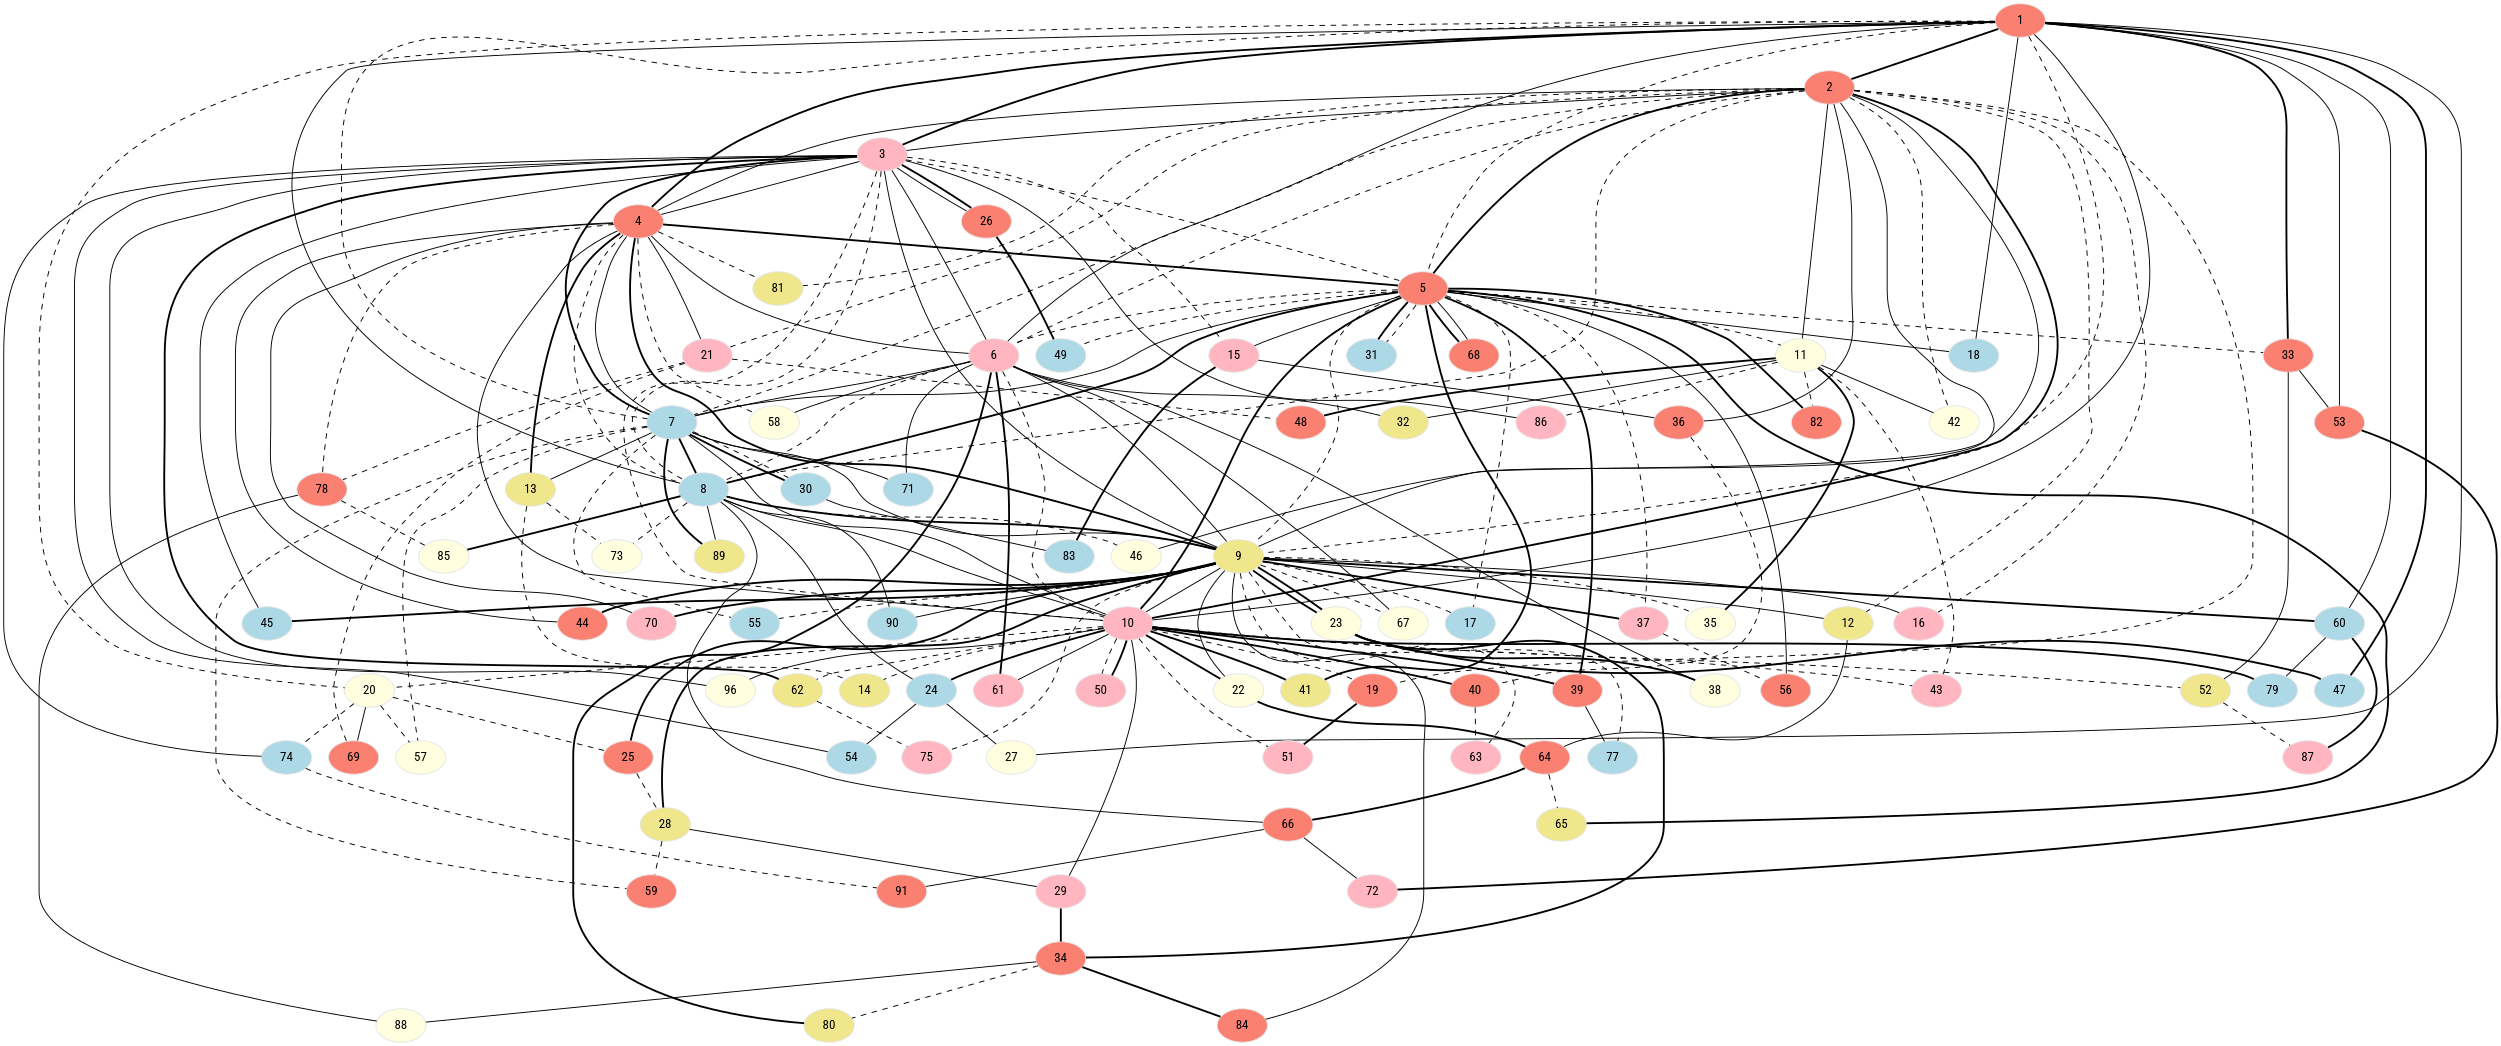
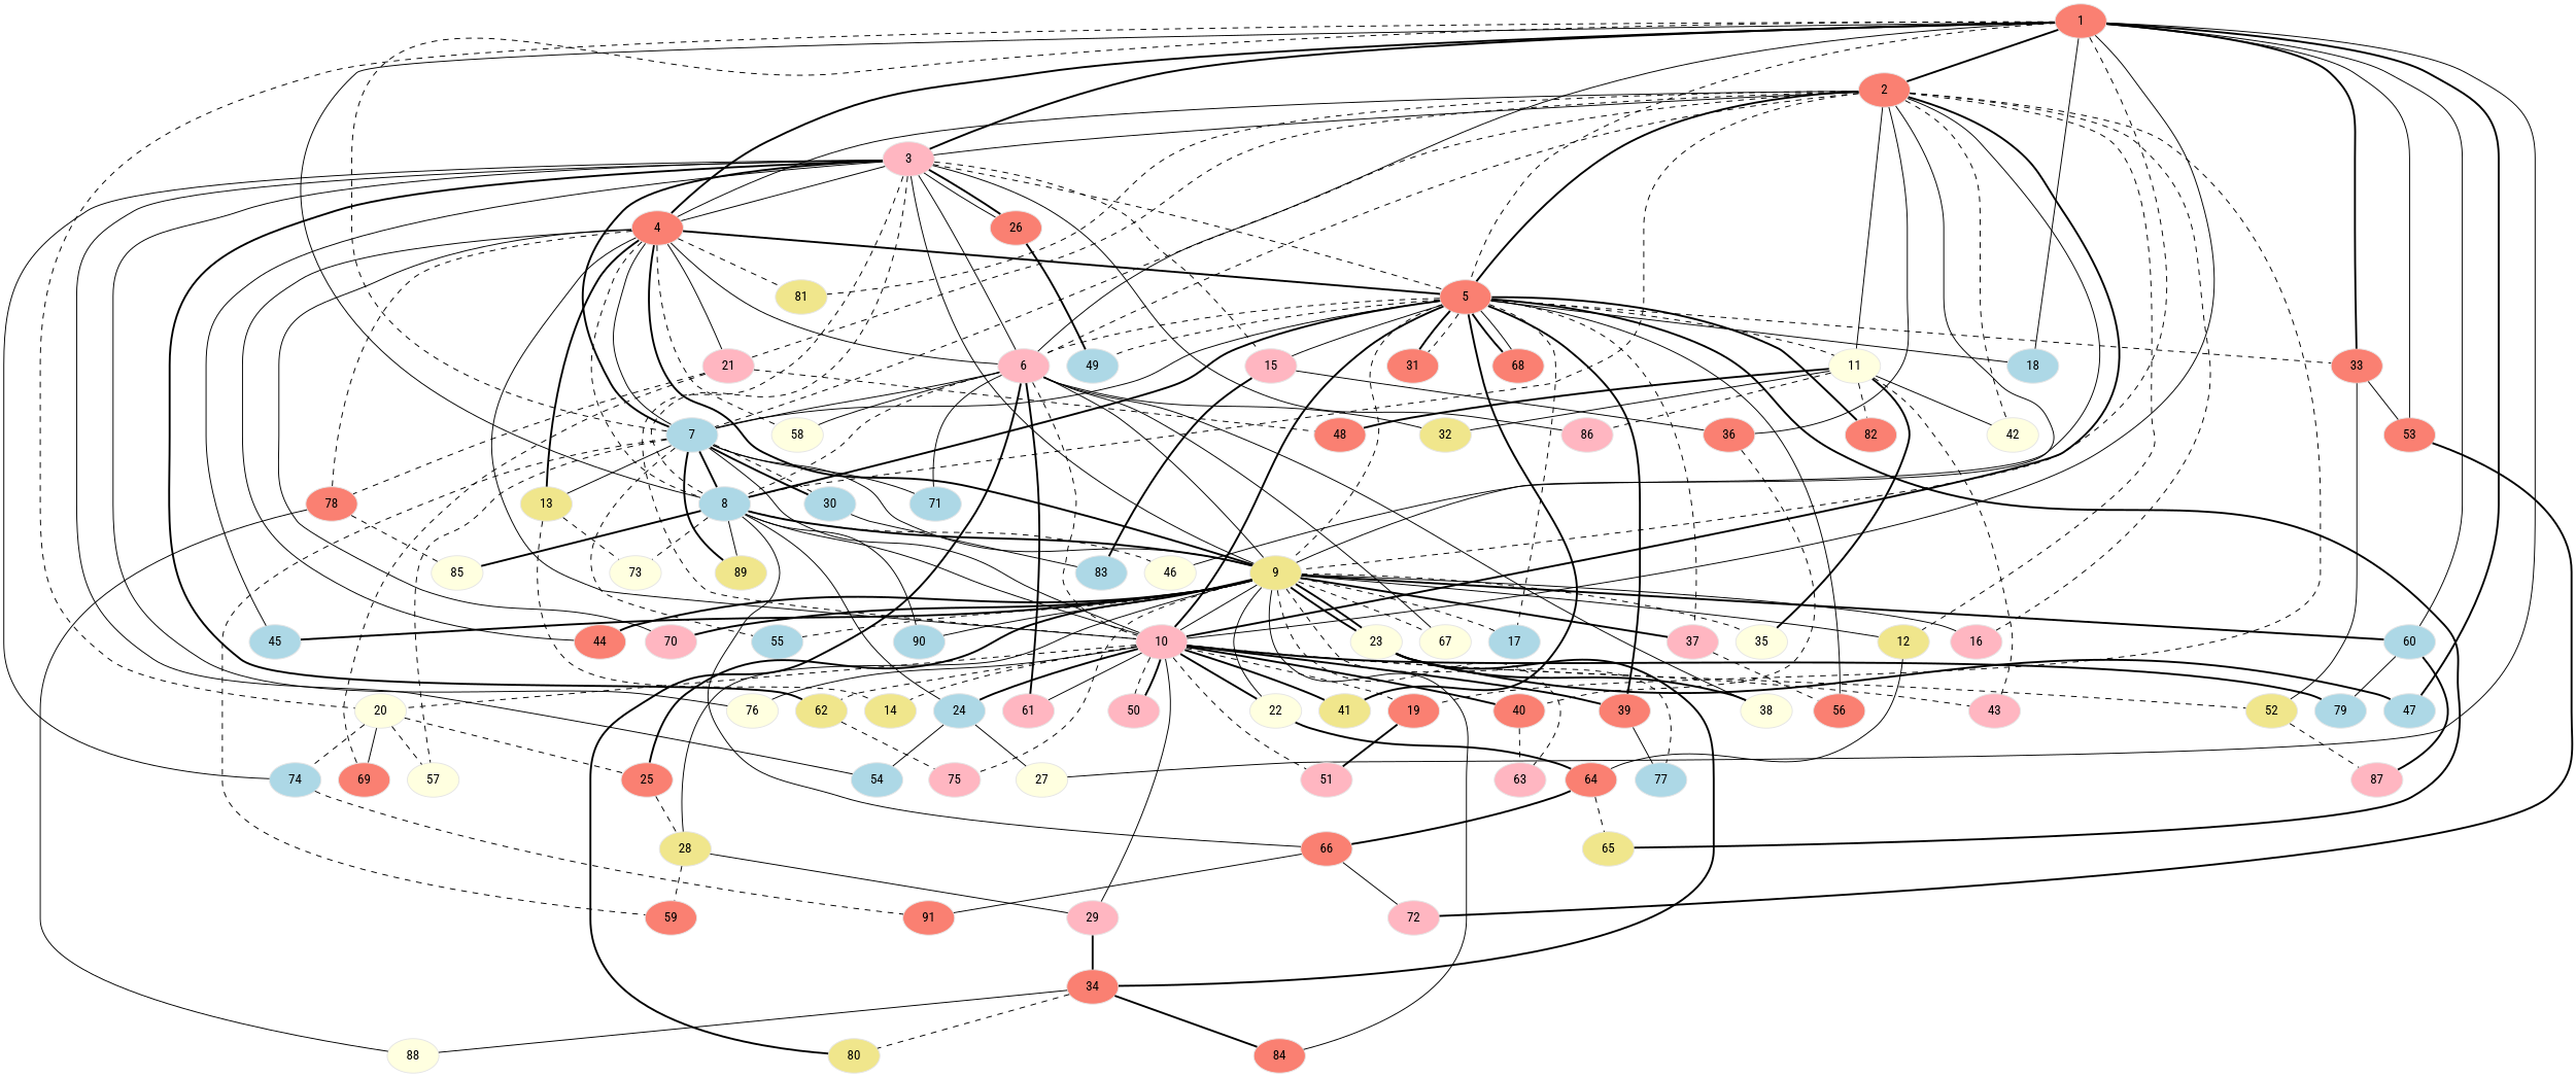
  graph {
    fontname="Roboto Condensed"
    node [color=gray90 fillcolor=salmon fontname="Roboto Condensed" style=filled]
    edge [fontname="Roboto Condensed" style=solid]
    1
    2
    3 [fillcolor=lightpink]
    4
    5
    6 [fillcolor=lightpink]
    7 [fillcolor=lightblue]
    8 [fillcolor=lightblue]
    9 [fillcolor=khaki]
    10 [fillcolor=lightpink]
    18 [fillcolor=lightblue]
    20 [fillcolor=lightyellow]
    27 [fillcolor=lightyellow]
    33
    47 [fillcolor=lightblue]
    53
    60 [fillcolor=lightblue]
    11 [fillcolor=lightyellow]
    12 [fillcolor=khaki]
    16 [fillcolor=lightpink]
    19
    21 [fillcolor=lightpink]
    36
    42 [fillcolor=lightyellow]
    46 [fillcolor=lightyellow]
    81 [fillcolor=khaki]
    15 [fillcolor=lightpink]
    26
    45 [fillcolor=lightblue]
    54 [fillcolor=lightblue]
    62 [fillcolor=khaki]
    74 [fillcolor=lightblue]
-   76 [fillcolor=lightyellow label=96]
+   76 [fillcolor=lightyellow]
    86 [fillcolor=lightpink]
    13 [fillcolor=khaki]
    44
    58 [fillcolor=lightyellow]
    70 [fillcolor=lightpink]
    78
    17 [fillcolor=lightblue]
-   31 [fillcolor=lightblue]
+   31
    37 [fillcolor=lightpink]
    39
    41 [fillcolor=khaki]
    49 [fillcolor=lightblue]
    56
    65 [fillcolor=khaki]
    68
    82
    32 [fillcolor=khaki]
    38 [fillcolor=lightyellow]
    61 [fillcolor=lightpink]
    67 [fillcolor=lightyellow]
    71 [fillcolor=lightblue]
    80 [fillcolor=khaki]
    30 [fillcolor=lightblue]
    55 [fillcolor=lightblue]
    57 [fillcolor=lightyellow]
    59
    89 [fillcolor=khaki]
    24 [fillcolor=lightblue]
    66
    73 [fillcolor=lightyellow]
    85 [fillcolor=lightyellow]
    90 [fillcolor=lightblue]
    22 [fillcolor=lightyellow]
    23 [fillcolor=lightyellow]
    25
    28 [fillcolor=khaki]
    35 [fillcolor=lightyellow]
    63 [fillcolor=lightpink]
    75 [fillcolor=lightpink]
    77 [fillcolor=lightblue]
    84
    14 [fillcolor=khaki]
    29 [fillcolor=lightpink]
    40
    43 [fillcolor=lightpink]
    50 [fillcolor=lightpink]
    51 [fillcolor=lightpink]
    52 [fillcolor=khaki]
    79 [fillcolor=lightblue]
    69
    72 [fillcolor=lightpink]
    87 [fillcolor=lightpink]
    48
    64
    83 [fillcolor=lightblue]
    91
    88 [fillcolor=lightyellow]
    34
    1 -- 2 [style=bold]
    1 -- 3 [style=bold]
    1 -- 4 [style=bold]
    1 -- 5 [style=dashed]
    1 -- 6
    1 -- 7 [style=dashed]
    1 -- 8
    1 -- 9 [style=dashed]
    1 -- 10
    1 -- 18
    1 -- 20 [style=dashed]
    1 -- 27
    1 -- 33 [style=bold]
    1 -- 47 [style=bold]
    1 -- 53
    1 -- 60
    2 -- 3
    2 -- 4
    2 -- 5 [style=bold]
    2 -- 6 [style=dashed]
    2 -- 7 [style=dashed]
    2 -- 8 [style=dashed]
    2 -- 9
    2 -- 10 [style=bold]
    2 -- 11
    2 -- 12 [style=dashed]
    2 -- 16 [style=dashed]
    2 -- 19 [style=dashed]
    2 -- 21 [style=dashed]
    2 -- 36
    2 -- 42 [style=dashed]
    2 -- 46
    2 -- 81 [style=dashed]
    3 -- 4
    3 -- 5 [style=dashed]
    3 -- 6
    3 -- 7 [style=bold]
    3 -- 8 [style=dashed]
    3 -- 9
    3 -- 10 [style=dashed]
    3 -- 15 [style=dashed]
    3 -- 26
    3 -- 26 [style=bold]
    3 -- 45
    3 -- 54
    3 -- 62 [style=bold]
    3 -- 74
    3 -- 76
    3 -- 86
    4 -- 5 [style=bold]
    4 -- 6
    4 -- 7
    4 -- 8 [style=dashed]
    4 -- 9 [style=bold]
    4 -- 10
    4 -- 21
    4 -- 81 [style=dashed]
    4 -- 13 [style=bold]
    4 -- 44
    4 -- 58 [style=dashed]
    4 -- 70
    4 -- 78 [style=dashed]
    5 -- 6 [style=dashed]
    5 -- 7
    5 -- 8 [style=bold]
    5 -- 9 [style=dashed]
    5 -- 10 [style=bold]
    5 -- 18
    5 -- 33 [style=dashed]
    5 -- 11 [style=dashed]
    5 -- 15
    5 -- 17 [style=dashed]
    5 -- 31 [style=bold]
    5 -- 31 [style=dashed]
    5 -- 37 [style=dashed]
    5 -- 39 [style=bold]
    5 -- 41 [style=bold]
    5 -- 49 [style=dashed]
    5 -- 56
    5 -- 65 [style=bold]
    5 -- 68 [style=bold]
    5 -- 68
    5 -- 82 [style=bold]
    6 -- 7
    6 -- 8 [style=dashed]
    6 -- 9
    6 -- 10 [style=dashed]
    6 -- 58
    6 -- 32
    6 -- 38
    6 -- 61 [style=bold]
    6 -- 67
    6 -- 71
    6 -- 80 [style=bold]
    7 -- 8 [style=bold]
    7 -- 9
    7 -- 10
    7 -- 13
    7 -- 71
    7 -- 30 [style=bold]
    7 -- 30 [style=dashed]
    7 -- 55 [style=dashed]
    7 -- 57 [style=dashed]
    7 -- 59 [style=dashed]
    7 -- 89 [style=bold]
    8 -- 9 [style=bold]
    8 -- 10
    8 -- 46 [style=dashed]
    8 -- 89
    8 -- 24
    8 -- 66
    8 -- 73 [style=dashed]
    8 -- 85 [style=bold]
    8 -- 90
    9 -- 10
    9 -- 60 [style=bold]
    9 -- 12
    9 -- 16
    9 -- 45 [style=bold]
    9 -- 44 [style=bold]
    9 -- 70 [style=bold]
    9 -- 17 [style=dashed]
    9 -- 37 [style=bold]
    9 -- 67 [style=dashed]
    9 -- 55 [style=dashed]
    9 -- 90
    9 -- 22
    9 -- 23 [style=bold]
    9 -- 23 [style=bold]
    9 -- 25 [style=bold]
-   9 -- 28 [style=bold]
+   9 -- 28
    9 -- 35 [style=dashed]
    9 -- 63 [style=dashed]
    9 -- 75 [style=dashed]
    9 -- 77 [style=dashed]
    9 -- 84
    10 -- 20 [style=dashed]
    10 -- 19 [style=dashed]
    10 -- 62 [style=dashed]
    10 -- 76
    10 -- 39 [style=bold]
    10 -- 41 [style=bold]
    10 -- 61
    10 -- 24 [style=bold]
    10 -- 22 [style=bold]
    10 -- 14 [style=dashed]
    10 -- 29
    10 -- 40 [style=bold]
    10 -- 43 [style=dashed]
    10 -- 50 [style=dashed]
    10 -- 50 [style=bold]
    10 -- 51 [style=dashed]
    10 -- 52 [style=dashed]
    10 -- 79 [style=bold]
    20 -- 74 [style=dashed]
    20 -- 57 [style=dashed]
    20 -- 25 [style=dashed]
    20 -- 69
    33 -- 53
    33 -- 52
    53 -- 72 [style=bold]
    60 -- 79
    60 -- 87 [style=bold]
    11 -- 42
    11 -- 86 [style=dashed]
    11 -- 82 [style=dashed]
    11 -- 32
    11 -- 35 [style=bold]
    11 -- 43 [style=dashed]
    11 -- 48 [style=bold]
    12 -- 64
    19 -- 51 [style=bold]
    21 -- 78 [style=dashed]
    21 -- 69 [style=dashed]
    21 -- 48 [style=dashed]
    36 -- 40 [style=dashed]
    15 -- 36
    15 -- 83 [style=bold]
    26 -- 49 [style=bold]
    62 -- 75 [style=dashed]
    74 -- 91 [style=dashed]
    13 -- 73 [style=dashed]
    13 -- 14 [style=dashed]
    78 -- 85 [style=dashed]
    78 -- 88
    37 -- 56 [style=dashed]
    39 -- 77
    30 -- 83
    24 -- 27
    24 -- 54
    66 -- 72
    66 -- 91
    22 -- 64 [style=bold]
    23 -- 47 [style=bold]
    23 -- 38 [style=bold]
    23 -- 34 [style=bold]
    25 -- 28 [style=dashed]
    28 -- 59 [style=dashed]
    28 -- 29
    29 -- 34 [style=bold]
    40 -- 63 [style=dashed]
    52 -- 87 [style=dashed]
    64 -- 65 [style=dashed]
    64 -- 66 [style=bold]
    34 -- 80 [style=dashed]
    34 -- 84 [style=bold]
    34 -- 88
  }
